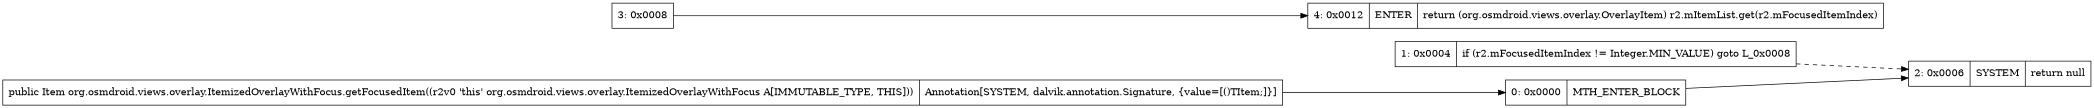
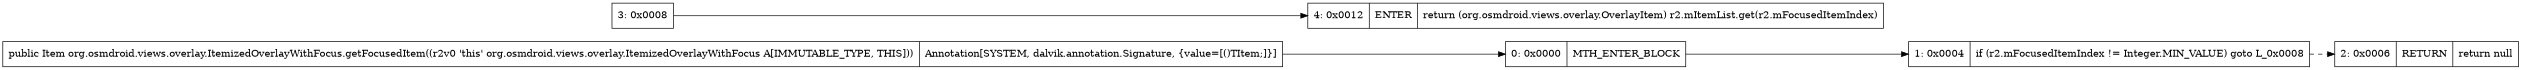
  digraph {
    rankdir=LR
    node [shape=record]
    n1 [label="{0\:\ 0x0000|MTH_ENTER_BLOCK\l}"]
    n2 [label="{1\:\ 0x0004|if (r2.mFocusedItemIndex != Integer.MIN_VALUE) goto L_0x0008\l}"]
-   n3 [label="{2\:\ 0x0006|SYSTEM\l|return null\l}"]
+   n3 [label="{2\:\ 0x0006|RETURN\l|return null\l}"]
    n4 [label="{3\:\ 0x0008}"]
    n5 [label="{4\:\ 0x0012|ENTER\l|return (org.osmdroid.views.overlay.OverlayItem) r2.mItemList.get(r2.mFocusedItemIndex)\l}"]
    n6 [label="{public Item org.osmdroid.views.overlay.ItemizedOverlayWithFocus.getFocusedItem((r2v0 'this' org.osmdroid.views.overlay.ItemizedOverlayWithFocus A[IMMUTABLE_TYPE, THIS]))  | Annotation[SYSTEM, dalvik.annotation.Signature, \{value=[()TItem;]\}]\l}"]
-   n1 -> n3
+   n1 -> n2
    n2 -> n3 [style=dashed]
    n4 -> n5
    n6 -> n1
  }
